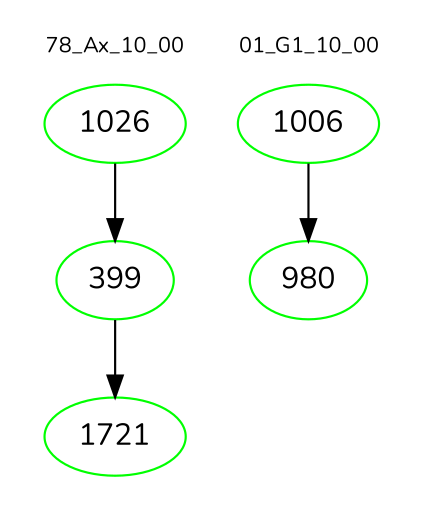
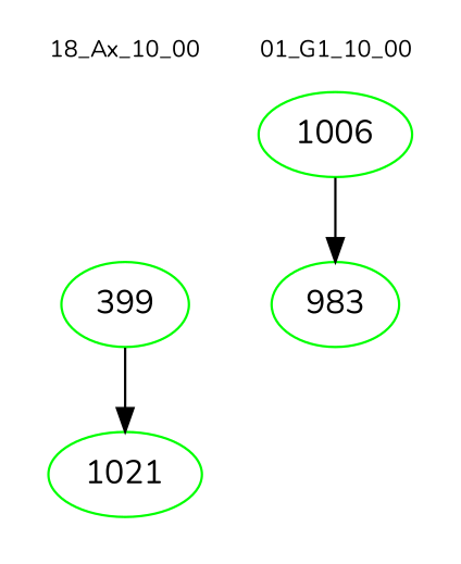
  digraph {
    fontname=Nunito
    node [color=green fontname=Nunito]
    edge [color=black fontname=Nunito]
-   n1 [label=1026]
    n2 [label=399]
-   n3 [label=1721]
+   n3 [label=1021]
    n4 [label=1006]
-   n5 [label=980]
+   n5 [label=983]
    subgraph cluster_1 {
      color=white
      fontsize=10
-     label="78_Ax_10_00"
-     n1
+     label="18_Ax_10_00"
      n2
      n3
    }
    subgraph cluster_2 {
      color=white
      fontsize=10
      label="01_G1_10_00"
      n4
      n5
    }
-   n1 -> n2
    n2 -> n3
    n4 -> n5
  }
